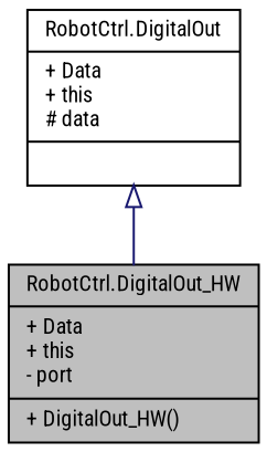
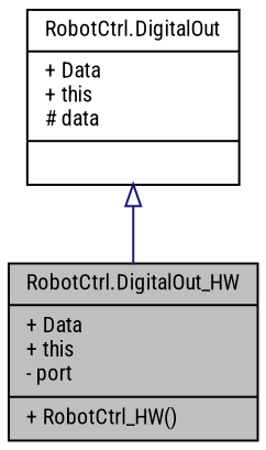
  digraph {
    fontname="Roboto Condensed"
    node [color=black fontname="Roboto Condensed" fontsize=10 shape=record style=filled]
-   n1 [fillcolor=grey75 fontcolor=black height=0.2 label="{RobotCtrl.DigitalOut_HW\n|+ Data\l+ this\l- port\l|+ DigitalOut_HW()\l}" width=0.4]
+   n1 [fillcolor=grey75 fontcolor=black height=0.2 label="{RobotCtrl.DigitalOut_HW\n|+ Data\l+ this\l- port\l|+ RobotCtrl_HW()\l}" width=0.4]
    n2 [fillcolor=white height=0.2 label="{RobotCtrl.DigitalOut\n|+ Data\l+ this\l# data\l|}" width=0.4]
    n2 -> n1 [arrowtail=empty color=midnightblue dir=back fontname="Roboto Condensed" fontsize=10 labelfontname=FreeSans labelfontsize=10 style=solid]
  }
